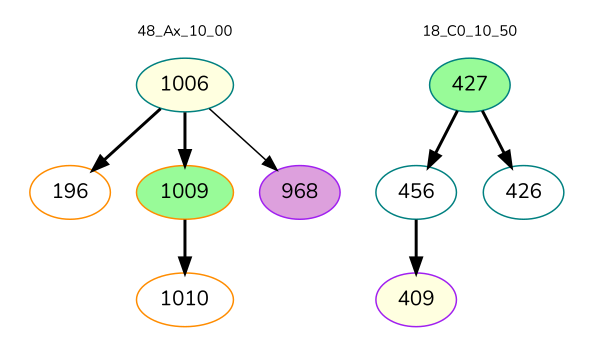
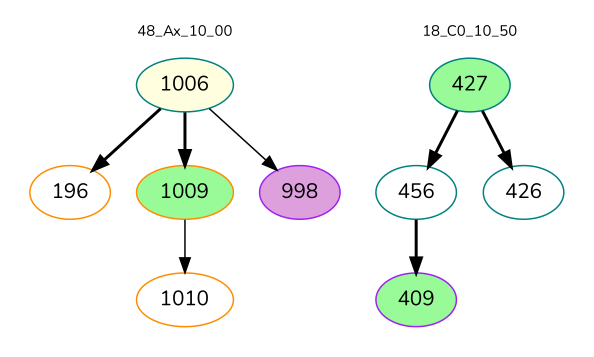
  digraph {
    fontname=Nunito
    node [color=teal fillcolor=white fontname=Nunito style=filled]
    edge [color=black fontname=Nunito style=bold]
    n1 [fillcolor=lightyellow label=1006]
    n2 [color=darkorange label=196]
    n3 [color=darkorange fillcolor=palegreen label=1009]
-   n4 [color=purple fillcolor=plum label=968]
+   n4 [color=purple fillcolor=plum label=998]
    n5 [color=darkorange label=1010]
    n6 [fillcolor=palegreen label=427]
    n7 [label=456]
    n8 [label=426]
-   n9 [color=purple fillcolor=lightyellow label=409]
+   n9 [color=purple fillcolor=palegreen label=409]
    subgraph cluster_1 {
      color=white
      fontsize=10
      label="48_Ax_10_00"
      n1
      n2
      n3
      n4
      n5
    }
    subgraph cluster_2 {
      color=white
      fontsize=10
      label="18_C0_10_50"
      n6
      n7
      n8
      n9
    }
    n1 -> n2
    n1 -> n3
    n1 -> n4 [style=solid]
-   n3 -> n5
+   n3 -> n5 [style=solid]
    n6 -> n7
    n6 -> n8
    n7 -> n9
  }
